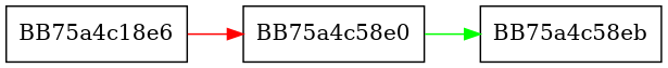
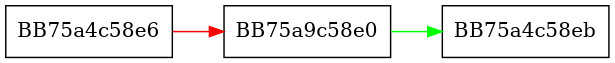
  digraph {
    rankdir=LR
    splines=ortho
    node [shape=box]
-   BB75a4c58e0
+   BB75a4c58e0 [label=BB75a9c58e0]
    BB75a4c58eb
-   BB75a4c58e6 [label=BB75a4c18e6]
+   BB75a4c58e6
    BB75a4c58e0 -> BB75a4c58eb [color=green]
    BB75a4c58e6 -> BB75a4c58e0 [color=red]
  }
